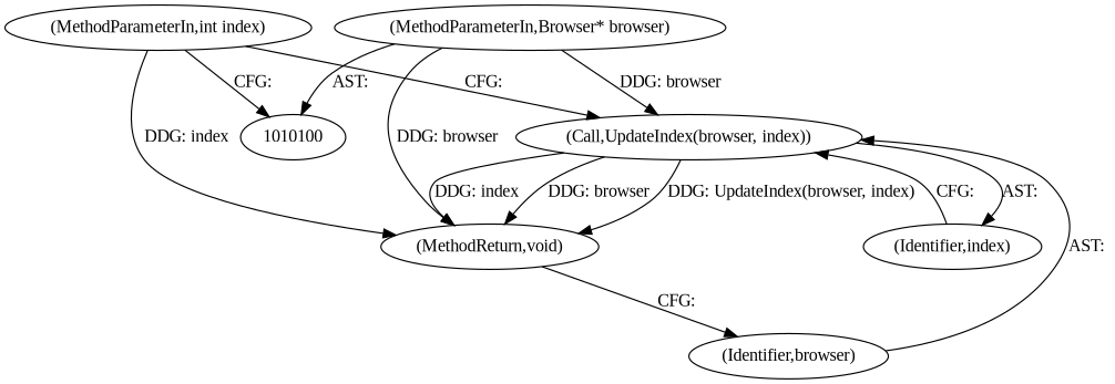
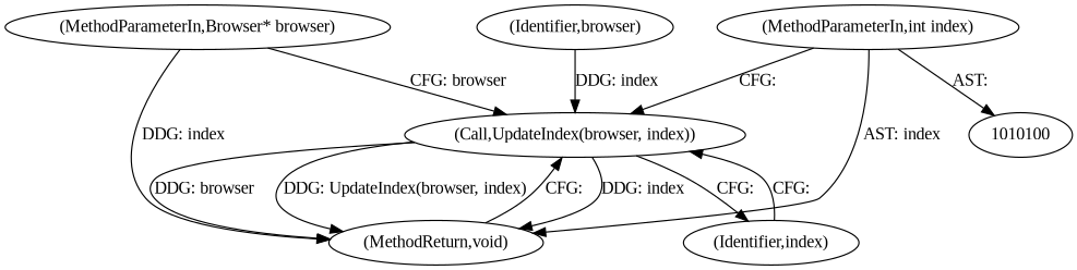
  digraph {
    fontname="Liberation Serif"
    node [fontname="Liberation Serif"]
    edge [fontname="Liberation Serif"]
    n1 [label="(Call,UpdateIndex(browser, index))"]
    n2 [label="(MethodReturn,void)"]
    n3 [label="(Identifier,index)"]
    n4 [label="(MethodParameterIn,Browser* browser)"]
    n5 [label=1010100]
    n6 [label="(MethodParameterIn,int index)"]
    n7 [label="(Identifier,browser)"]
    n1 -> n2 [label="DDG: index"]
    n1 -> n2 [label="DDG: browser"]
    n1 -> n2 [label="DDG: UpdateIndex(browser, index)"]
-   n1 -> n3 [label="AST: "]
-   n2 -> n7 [label="CFG: "]
+   n1 -> n3 [label="CFG: "]
+   n2 -> n1 [label="CFG: "]
    n3 -> n1 [label="CFG: "]
-   n4 -> n1 [label="DDG: browser"]
-   n4 -> n2 [label="DDG: browser"]
-   n4 -> n5 [label="AST: "]
+   n4 -> n1 [label="CFG: browser"]
+   n4 -> n2 [label="DDG: index"]
    n6 -> n1 [label="CFG: "]
-   n6 -> n2 [label="DDG: index"]
-   n6 -> n5 [label="CFG: "]
-   n7 -> n1 [label="AST: "]
+   n6 -> n2 [label="AST: index"]
+   n6 -> n5 [label="AST: "]
+   n7 -> n1 [label="DDG: index"]
  }
